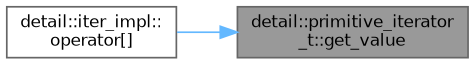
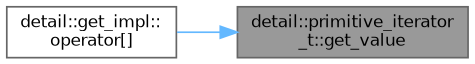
  digraph {
    rankdir=RL
    node [fontname=Helvetica fontsize=10 shape=box style=filled]
    n1 [color=gray40 fillcolor=grey60 fontcolor=black height=0.2 label="detail::primitive_iterator\l_t::get_value" width=0.4]
-   n2 [color=grey40 fillcolor=white height=0.2 label="detail::iter_impl::\loperator[]" width=0.4]
+   n2 [color=grey40 fillcolor=white height=0.2 label="detail::get_impl::\loperator[]" width=0.4]
    n1 -> n2 [color=steelblue1 dir=back fontname=Helvetica fontsize=10 labelfontname=Helvetica labelfontsize=10 style=solid]
  }
